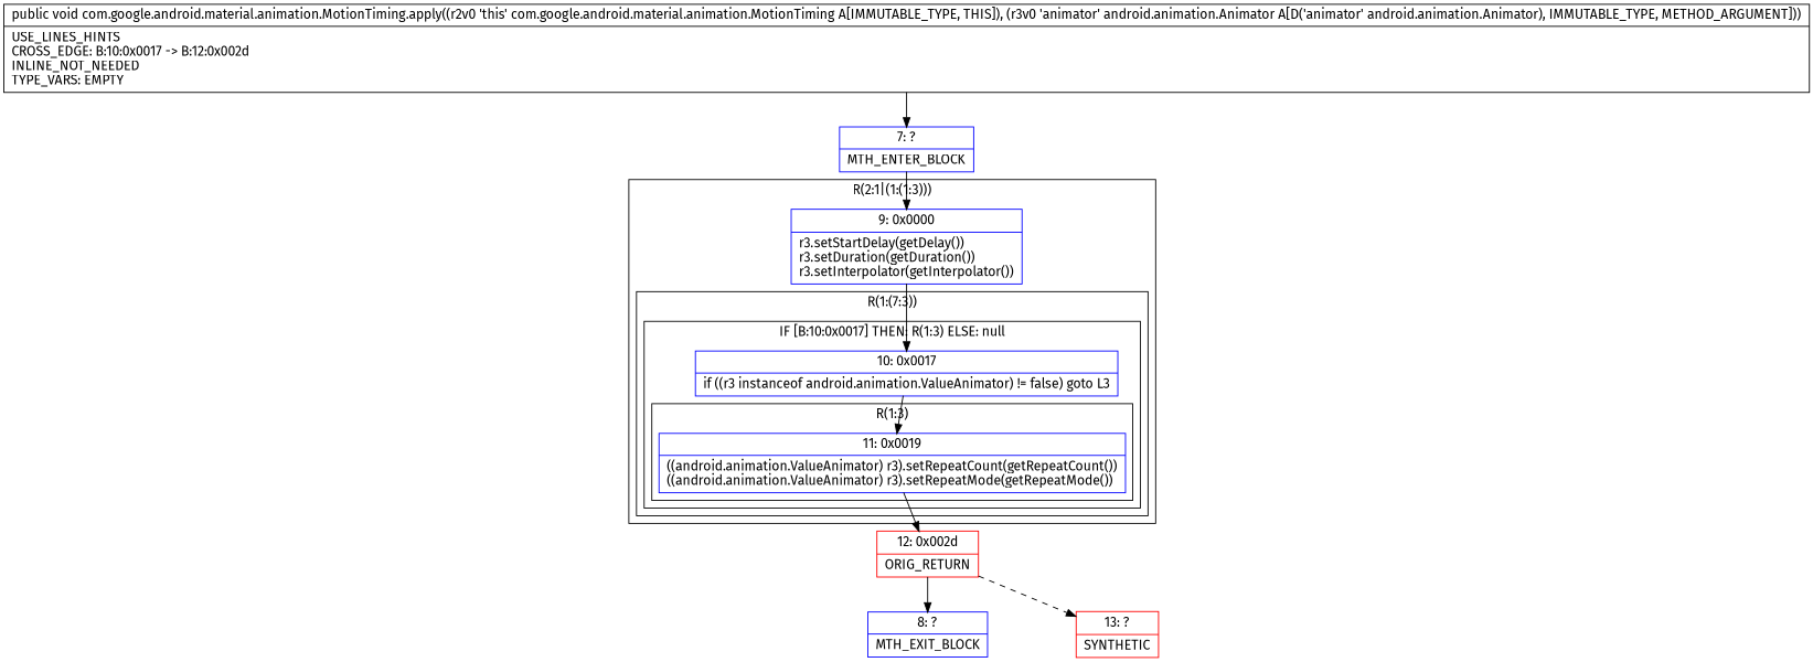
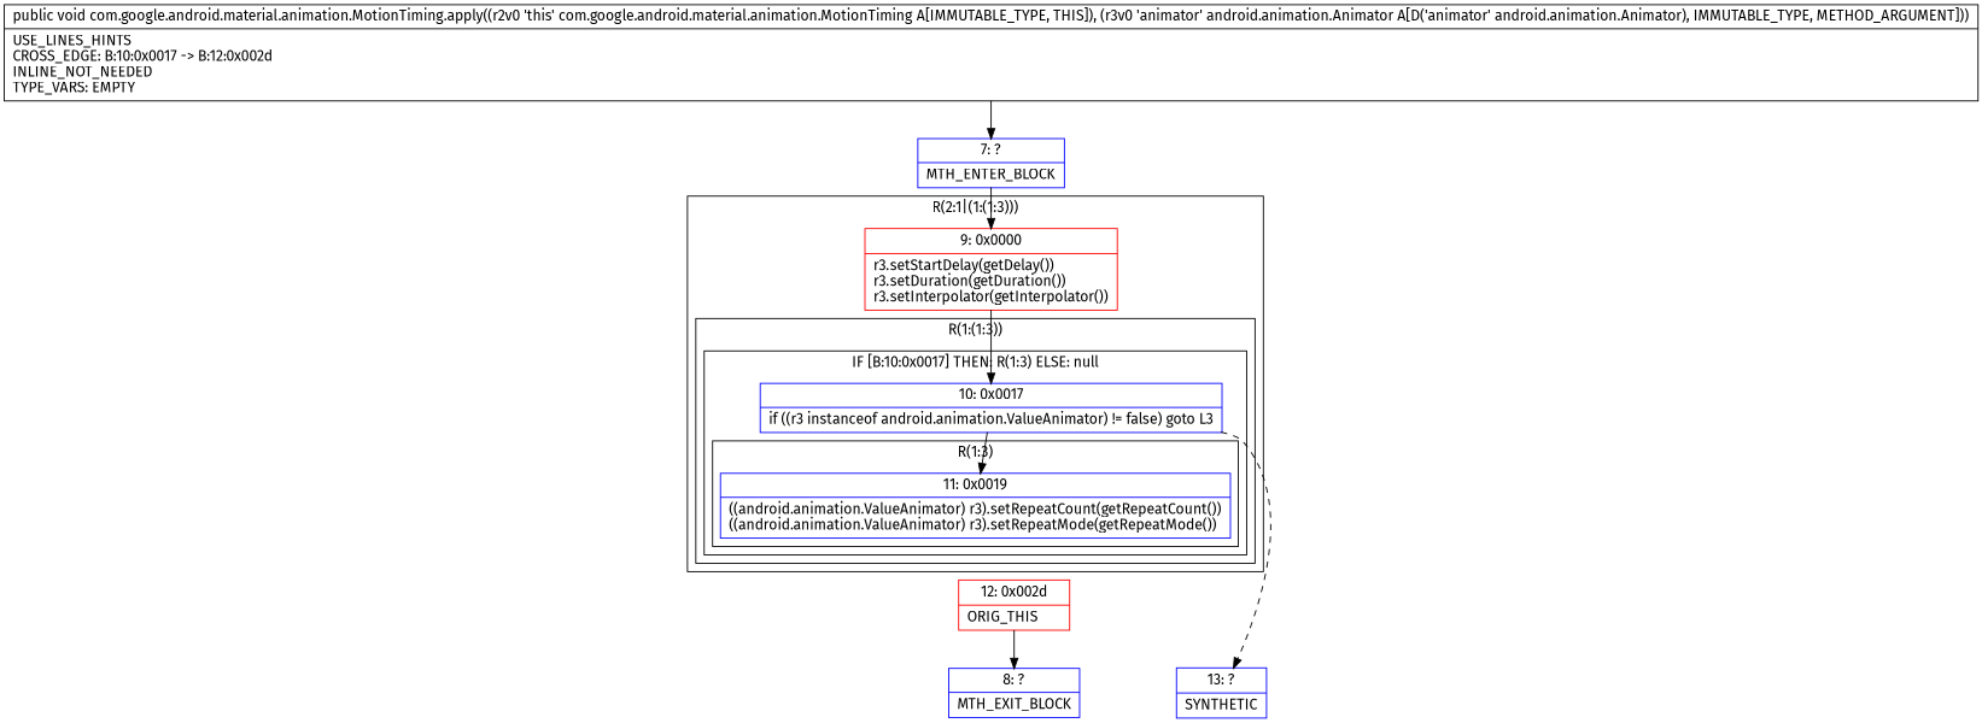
  digraph {
    fontname="Fira Sans"
    node [color=blue fontname="Fira Sans" shape=record]
    edge [fontname="Fira Sans"]
    n1 [label="{11\:\ 0x0019|((android.animation.ValueAnimator) r3).setRepeatCount(getRepeatCount())\l((android.animation.ValueAnimator) r3).setRepeatMode(getRepeatMode())\l}"]
    n2 [label="{10\:\ 0x0017|if ((r3 instanceof android.animation.ValueAnimator) != false) goto L3\l}"]
-   n3 [label="{9\:\ 0x0000|r3.setStartDelay(getDelay())\lr3.setDuration(getDuration())\lr3.setInterpolator(getInterpolator())\l}"]
-   n4 [color=red label="{12\:\ 0x002d|ORIG_RETURN\l}"]
-   n5 [color=red label="{13\:\ ?|SYNTHETIC\l}"]
+   n3 [color=red label="{9\:\ 0x0000|r3.setStartDelay(getDelay())\lr3.setDuration(getDuration())\lr3.setInterpolator(getInterpolator())\l}"]
+   n4 [color=red label="{12\:\ 0x002d|ORIG_THIS\l}"]
+   n5 [label="{13\:\ ?|SYNTHETIC\l}"]
    n6 [label="{8\:\ ?|MTH_EXIT_BLOCK\l}"]
    n7 [label="{7\:\ ?|MTH_ENTER_BLOCK\l}"]
    n8 [label="{public void com.google.android.material.animation.MotionTiming.apply((r2v0 'this' com.google.android.material.animation.MotionTiming A[IMMUTABLE_TYPE, THIS]), (r3v0 'animator' android.animation.Animator A[D('animator' android.animation.Animator), IMMUTABLE_TYPE, METHOD_ARGUMENT]))  | USE_LINES_HINTS\lCROSS_EDGE: B:10:0x0017 \-\> B:12:0x002d\lINLINE_NOT_NEEDED\lTYPE_VARS: EMPTY\l}" color=""]
    subgraph cluster_1 {
      label="R(2:1|(1:(1:3)))"
      n3
      subgraph cluster_2 {
-       label="R(1:(7:3))"
+       label="R(1:(1:3))"
        subgraph cluster_3 {
          label="IF [B:10:0x0017] THEN: R(1:3) ELSE: null"
          n2
          subgraph cluster_4 {
            label="R(1:3)"
            n1
          }
        }
      }
    }
-   n1 -> n4
    n2 -> n1
-   n4 -> n5 [style=dashed]
+   n2 -> n5 [style=dashed]
    n3 -> n2
    n4 -> n6
    n7 -> n3
    n8 -> n7
  }
